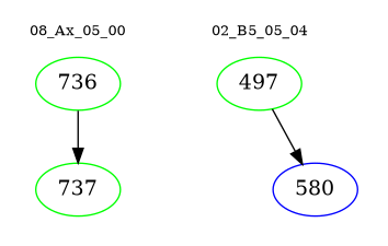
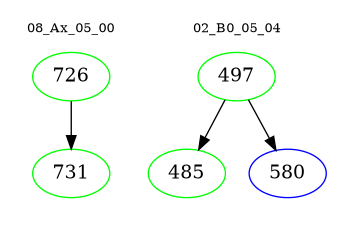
  digraph {
    node [color=green]
    edge [color=black]
-   n1 [label=736]
-   n2 [label=737]
+   n1 [label=726]
+   n2 [label=731]
    n3 [label=497]
+   n4 [label=485]
    n5 [color=blue label=580]
    subgraph cluster_1 {
      color=white
      fontsize=10
      label="08_Ax_05_00"
      n1
      n2
    }
    subgraph cluster_2 {
      color=white
      fontsize=10
-     label="02_B5_05_04"
+     label="02_B0_05_04"
      n3
+     n4
      n5
    }
    n1 -> n2
+   n3 -> n4
    n3 -> n5
  }
